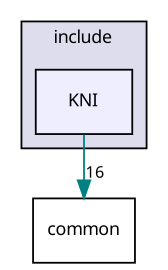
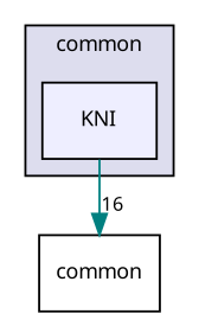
  digraph {
    compound=true
    fontname="Noto Sans"
    node [fontname="Noto Sans" fontsize=10 shape=box]
    n1 [fillcolor="#eeeeff" label=KNI pencolor=black style=filled]
    n2 [label=common]
    subgraph cluster_1 {
      bgcolor="#ddddee"
      fontsize=10
-     label=include
+     label=common
      pencolor=black
      n1
    }
    n1 -> n2 [headlabel=16 labeldistance=1.5 labelfontname="FreeSans.ttf" labelfontsize=9 color=teal fontname="Noto Sans"]
  }
